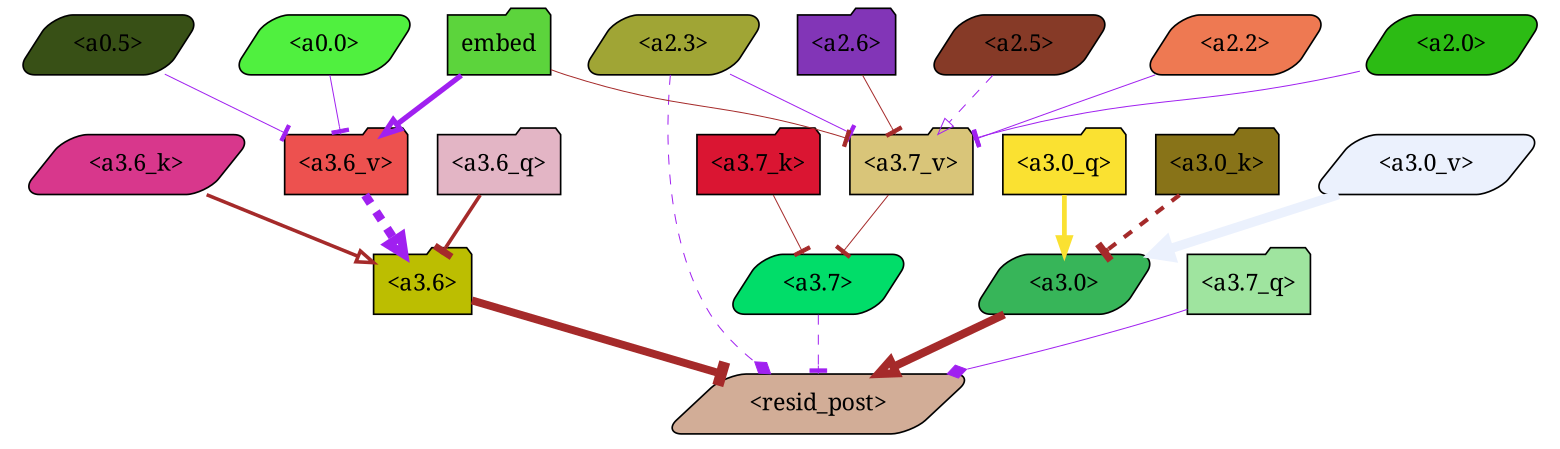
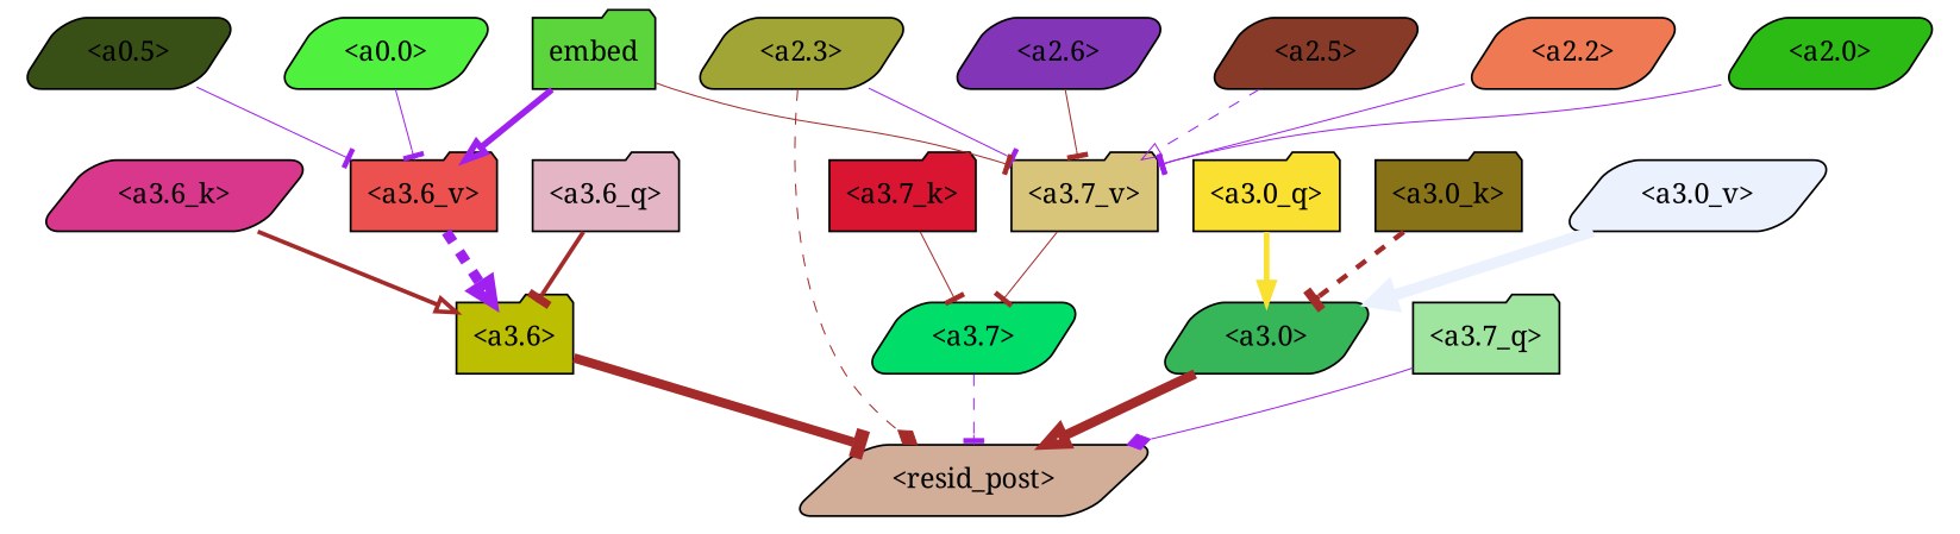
  strict digraph {
    fontname="Noto Serif"
    splines=true
    node [color=black fontname="Noto Serif" shape=parallelogram style="filled, rounded"]
    edge [arrowhead=tee color=purple fontname="Noto Serif" penwidth=0.6 style=bold]
    "<a3.7>" [fillcolor="#01dd69"]
    "<resid_post>" [fillcolor="#d2ad97"]
    "<a3.6>" [fillcolor="#bcbe01" shape=folder]
    "<a3.0>" [fillcolor="#37b559"]
    "<a2.3>" [fillcolor="#a0a535"]
    "<a3.7_v>" [fillcolor="#d9c579" shape=folder]
    "<a3.7_q>" [fillcolor="#9fe49f" shape=folder]
    "<a3.6_q>" [fillcolor="#e3b5c5" shape=folder]
    "<a3.0_q>" [fillcolor="#fae131" shape=folder]
    "<a3.7_k>" [fillcolor="#da1532" shape=folder]
    "<a3.6_k>" [fillcolor="#d8378c"]
    "<a3.0_k>" [fillcolor="#887318" shape=folder]
    "<a3.6_v>" [fillcolor="#ed514f" shape=folder]
    "<a3.0_v>" [fillcolor="#ebf1fd"]
-   "<a2.6>" [fillcolor="#8235b7" shape=folder]
+   "<a2.6>" [fillcolor="#8235b7"]
    "<a2.5>" [fillcolor="#863a27"]
    "<a2.2>" [fillcolor="#ee7952"]
    "<a2.0>" [fillcolor="#2cbb14"]
    embed [fillcolor="#5cd43c" shape=folder]
    "<a0.5>" [fillcolor="#385016"]
    "<a0.0>" [fillcolor="#50f03f"]
    "<a3.7>" -> "<resid_post>" [style=dashed]
    "<a3.6>" -> "<resid_post>" [color=brown penwidth=4.751592040061951]
    "<a3.0>" -> "<resid_post>" [arrowhead=onormal color=brown penwidth=4.904066681861877]
-   "<a2.3>" -> "<resid_post>" [arrowhead=diamond style=dashed]
+   "<a2.3>" -> "<resid_post>" [arrowhead=diamond color=brown style=dashed]
    "<a2.3>" -> "<a3.7_v>" [style=solid]
    "<a3.7_v>" -> "<a3.7>" [color=brown style=solid]
    "<a3.7_q>" -> "<resid_post>" [arrowhead=diamond]
    "<a3.6_q>" -> "<a3.6>" [color=brown penwidth=2.160832464694977]
    "<a3.0_q>" -> "<a3.0>" [color="#fae131" penwidth=2.870753765106201 arrowhead="" style=""]
    "<a3.7_k>" -> "<a3.7>" [color=brown]
    "<a3.6_k>" -> "<a3.6>" [arrowhead=onormal color=brown penwidth=2.13908451795578]
    "<a3.0_k>" -> "<a3.0>" [color=brown penwidth=2.520303964614868 style=dashed]
    "<a3.6_v>" -> "<a3.6>" [arrowhead=onormal penwidth=5.297133803367615 style=dashed]
    "<a3.0_v>" -> "<a3.0>" [color="#ebf1fd" penwidth=5.680712580680847 arrowhead="" style=""]
    "<a2.6>" -> "<a3.7_v>" [color=brown style=solid]
    "<a2.5>" -> "<a3.7_v>" [arrowhead=onormal style=dashed]
    "<a2.2>" -> "<a3.7_v>"
    "<a2.0>" -> "<a3.7_v>"
    embed -> "<a3.7_v>" [color=brown]
    embed -> "<a3.6_v>" [arrowhead=onormal penwidth=3.1840110421180725 style=solid]
    "<a0.5>" -> "<a3.6_v>"
    "<a0.0>" -> "<a3.6_v>" [style=solid]
  }
